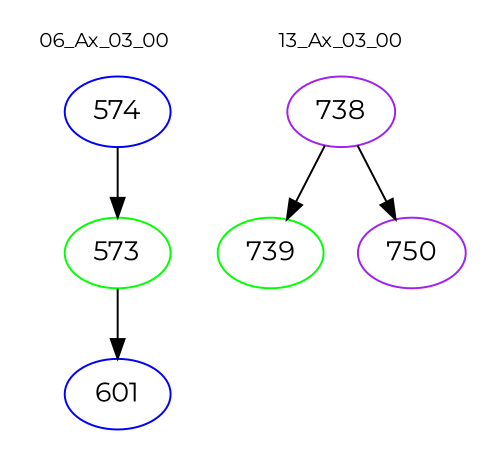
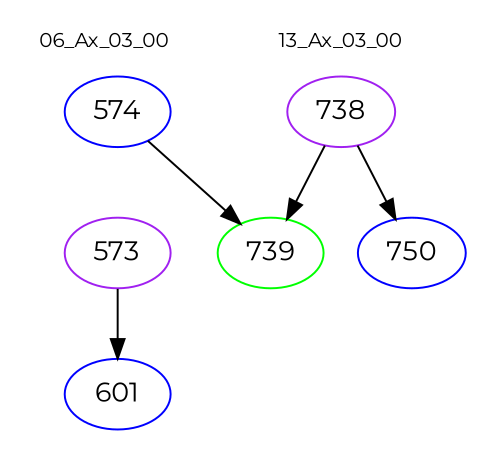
  digraph {
    fontname=Montserrat
    node [color=blue fontname=Montserrat]
    edge [color=black fontname=Montserrat]
    n1 [label=574]
-   n2 [color=green label=573]
+   n2 [color=purple label=573]
    n3 [label=601]
    n4 [color=purple label=738]
    n5 [color=green label=739]
-   n6 [color=purple label=750]
+   n6 [label=750]
    subgraph cluster_1 {
      color=white
      fontsize=10
      label="06_Ax_03_00"
      n1
      n2
      n3
    }
    subgraph cluster_2 {
      color=white
      fontsize=10
      label="13_Ax_03_00"
      n4
      n5
      n6
    }
-   n1 -> n2
+   n1 -> n5
    n2 -> n3
    n4 -> n5
    n4 -> n6
  }
